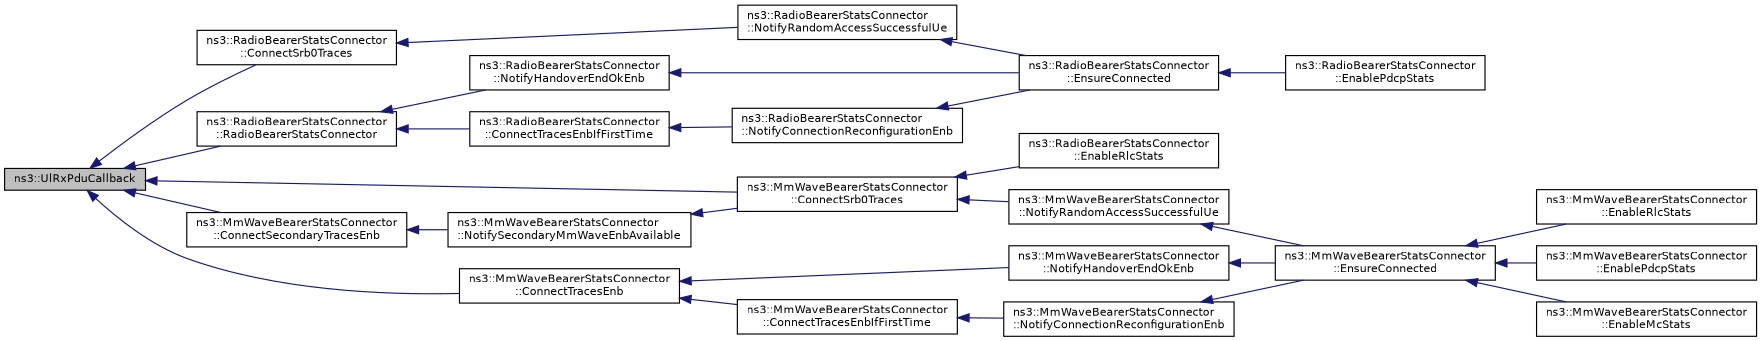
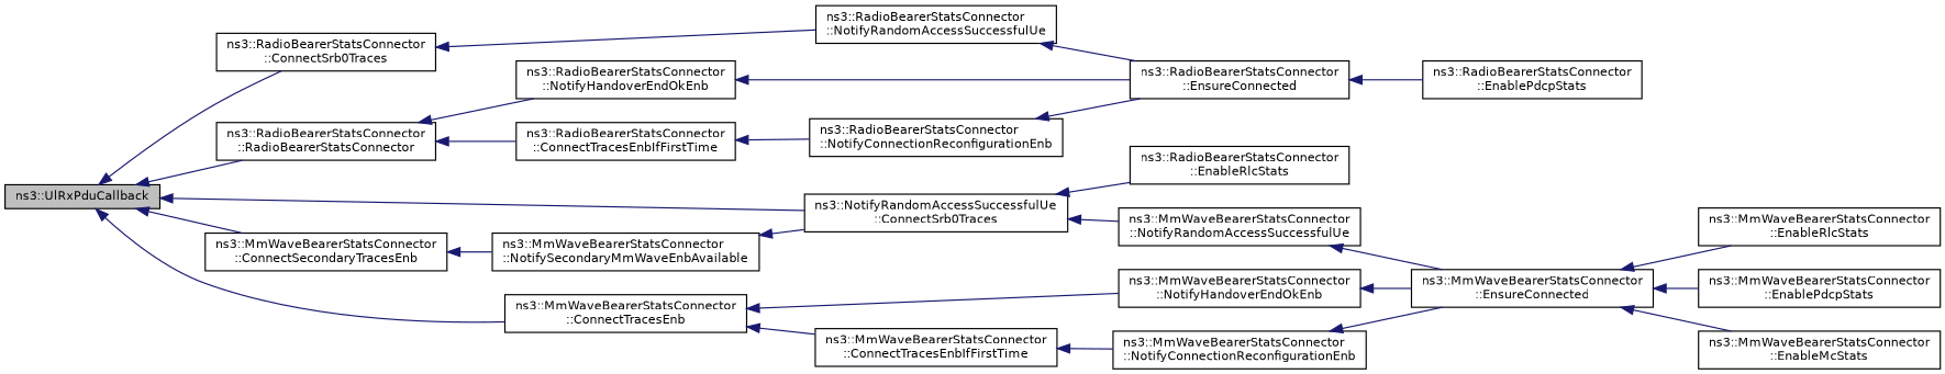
  digraph {
    rankdir=LR
    node [color=black fillcolor=white fontname=Helvetica fontsize=10 shape=record style=filled]
    edge [color=midnightblue dir=back fontname=Helvetica fontsize=10 labelfontname=Helvetica labelfontsize=10 style=solid]
    n1 [fillcolor=grey75 fontcolor=black height=0.2 label="ns3::UlRxPduCallback" width=0.4]
    n2 [height=0.2 label="ns3::RadioBearerStatsConnector\l::ConnectSrb0Traces" width=0.4]
    n3 [height=0.2 label="ns3::RadioBearerStatsConnector\l::RadioBearerStatsConnector" width=0.4]
-   n4 [height=0.2 label="ns3::MmWaveBearerStatsConnector\l::ConnectSrb0Traces" width=0.4]
+   n4 [height=0.2 label="ns3::NotifyRandomAccessSuccessfulUe\l::ConnectSrb0Traces" width=0.4]
    n5 [height=0.2 label="ns3::MmWaveBearerStatsConnector\l::ConnectTracesEnb" width=0.4]
    n6 [height=0.2 label="ns3::MmWaveBearerStatsConnector\l::ConnectSecondaryTracesEnb" width=0.4]
    n7 [height=0.2 label="ns3::RadioBearerStatsConnector\l::NotifyRandomAccessSuccessfulUe" width=0.4]
    n8 [height=0.2 label="ns3::RadioBearerStatsConnector\l::NotifyHandoverEndOkEnb" width=0.4]
    n9 [height=0.2 label="ns3::RadioBearerStatsConnector\l::ConnectTracesEnbIfFirstTime" width=0.4]
    n10 [height=0.2 label="ns3::RadioBearerStatsConnector\l::EnableRlcStats" width=0.4]
    n11 [height=0.2 label="ns3::MmWaveBearerStatsConnector\l::NotifyRandomAccessSuccessfulUe" width=0.4]
    n12 [height=0.2 label="ns3::MmWaveBearerStatsConnector\l::NotifyHandoverEndOkEnb" width=0.4]
    n13 [height=0.2 label="ns3::MmWaveBearerStatsConnector\l::ConnectTracesEnbIfFirstTime" width=0.4]
    n14 [height=0.2 label="ns3::MmWaveBearerStatsConnector\l::NotifySecondaryMmWaveEnbAvailable" width=0.4]
    n15 [height=0.2 label="ns3::RadioBearerStatsConnector\l::EnsureConnected" width=0.4]
    n16 [height=0.2 label="ns3::RadioBearerStatsConnector\l::EnablePdcpStats" width=0.4]
    n17 [height=0.2 label="ns3::RadioBearerStatsConnector\l::NotifyConnectionReconfigurationEnb" width=0.4]
    n18 [height=0.2 label="ns3::MmWaveBearerStatsConnector\l::EnsureConnected" width=0.4]
    n19 [height=0.2 label="ns3::MmWaveBearerStatsConnector\l::EnableRlcStats" width=0.4]
    n20 [height=0.2 label="ns3::MmWaveBearerStatsConnector\l::EnablePdcpStats" width=0.4]
    n21 [height=0.2 label="ns3::MmWaveBearerStatsConnector\l::EnableMcStats" width=0.4]
    n22 [height=0.2 label="ns3::MmWaveBearerStatsConnector\l::NotifyConnectionReconfigurationEnb" width=0.4]
    n1 -> n2
    n1 -> n3
    n1 -> n4
    n1 -> n5
    n1 -> n6
    n2 -> n7
    n3 -> n8
    n3 -> n9
    n4 -> n10
    n4 -> n11
    n5 -> n12
    n5 -> n13
    n6 -> n14
    n7 -> n15
    n8 -> n15
    n9 -> n17
    n11 -> n18
    n12 -> n18
    n13 -> n22
    n14 -> n4
    n15 -> n16
    n17 -> n15
    n18 -> n19
    n18 -> n20
    n18 -> n21
    n22 -> n18
  }
